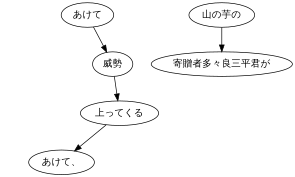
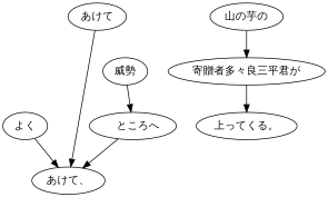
  digraph {
    fontname="JetBrains Mono"
    node [fontname="JetBrains Mono"]
    edge [fontname="JetBrains Mono"]
-   n1 [label="上ってくる"]
+   n1 [label="　ところへ"]
    n2 [label="あけて、"]
    n3 [label="威勢"]
+   n4 [label="よく"]
    n5 [label="あけて"]
+   n6 [label="上ってくる。"]
    n7 [label="山の芋の"]
    n8 [label="寄贈者多々良三平君が"]
    n1 -> n2
    n3 -> n1
-   n5 -> n3
+   n4 -> n2
+   n5 -> n2
    n7 -> n8
+   n8 -> n6
  }
